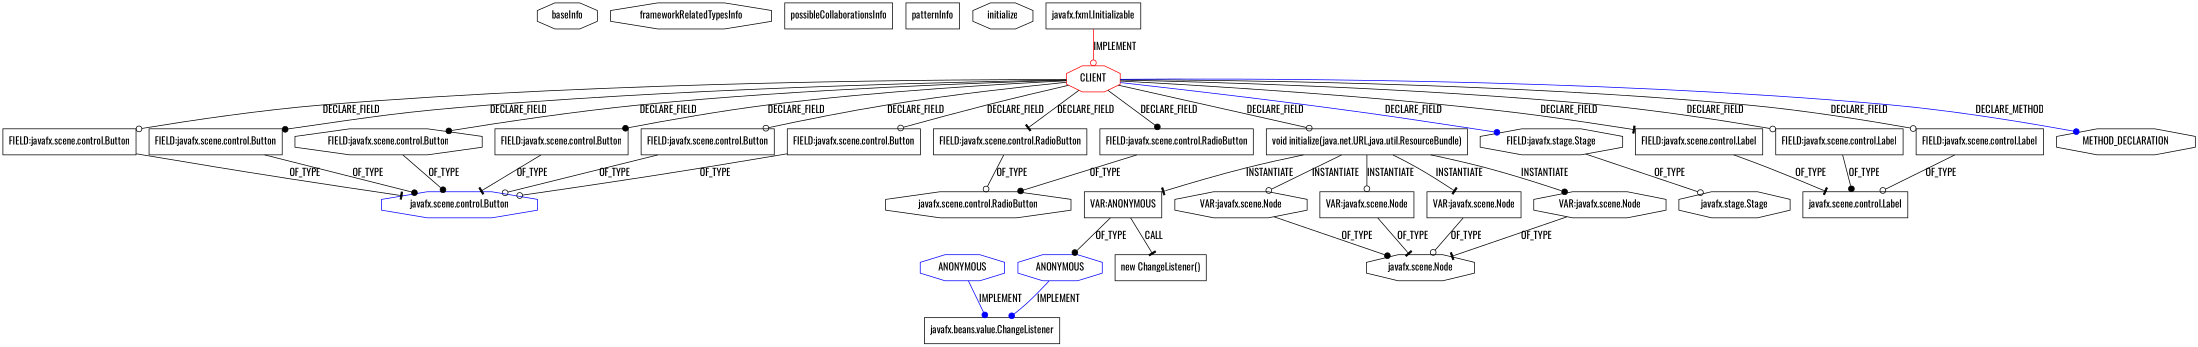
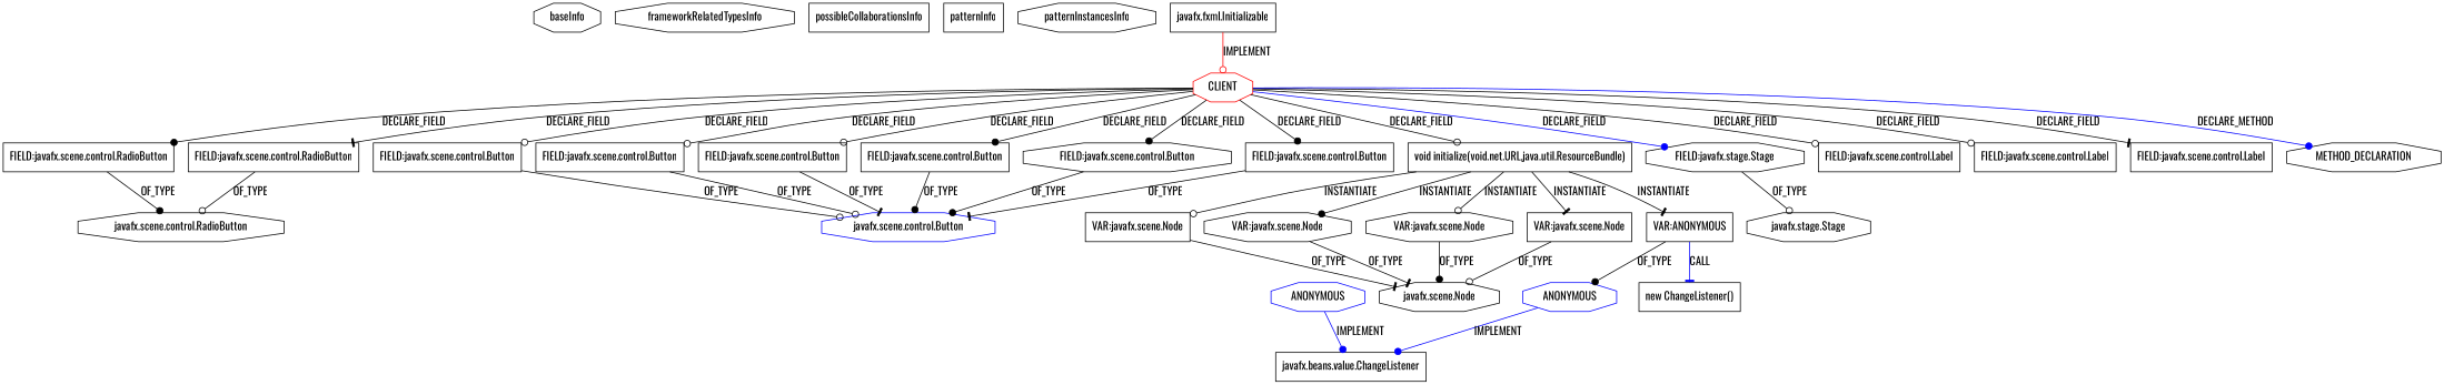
  digraph {
    fontname=Oswald
    node [fontname=Oswald shape=box isFrameworkType=false vertexType=FIELD_DECLARATION]
    edge [arrowhead=dot fontname=Oswald]
    baseInfo [category=pattern graphId=1362 isAnonymous=false possibleRelation=true shape=octagon isFrameworkType="" vertexType=""]
    frameworkRelatedTypesInfo [0="javafx.fxml.Initializable" shape=octagon isFrameworkType="" vertexType=""]
    possibleCollaborationsInfo [0="1362~INSTANTIATION-OVERRIDING_METHOD_DECLARATION-~javafx.fxml.Initializable ~javafx.beans.value.ChangeListener ~false~true" isFrameworkType="" vertexType=""]
    patternInfo [frequency=2.0 patternRootClient=0 isFrameworkType="" vertexType=""]
-   patternInstancesInfo [0="bianconejo-CEFX~/bianconejo-CEFX/CEFX-master/src/cefx/CECommandeController.java~CECommandeController~2084" 1="RomeoGolf-BC~/RomeoGolf-BC/BC-master/src/romeogolf/bc/MainController.java~MainController~1142" shape=octagon label=initialize isFrameworkType="" vertexType=""]
+   patternInstancesInfo [0="bianconejo-CEFX~/bianconejo-CEFX/CEFX-master/src/cefx/CECommandeController.java~CECommandeController~2084" 1="RomeoGolf-BC~/RomeoGolf-BC/BC-master/src/romeogolf/bc/MainController.java~MainController~1142" shape=octagon isFrameworkType="" vertexType=""]
    n6 [label="FIELD:javafx.scene.control.RadioButton"]
    n7 [label="javafx.scene.control.RadioButton" shape=octagon vertexType=FRAMEWORK_CLASS_TYPE]
    n8 [color=red label=CLIENT shape=octagon vertexType=ROOT_CLIENT_CLASS_DECLARATION]
    n9 [label="FIELD:javafx.scene.control.Button" shape=octagon]
    n10 [label="FIELD:javafx.scene.control.Button"]
    n11 [label="FIELD:javafx.scene.control.Button"]
    n12 [label="FIELD:javafx.scene.control.Button"]
    n13 [label="FIELD:javafx.scene.control.Button"]
    n14 [label="FIELD:javafx.scene.control.Button"]
    n15 [label="FIELD:javafx.scene.control.RadioButton"]
-   n16 [label="void initialize(java.net.URL,java.util.ResourceBundle)" vertexType=OVERRIDING_METHOD_DECLARATION]
+   n16 [label="void initialize(void.net.URL,java.util.ResourceBundle)" vertexType=OVERRIDING_METHOD_DECLARATION]
    n17 [label="FIELD:javafx.stage.Stage" shape=octagon]
    n18 [label="FIELD:javafx.scene.control.Label"]
    n19 [label="FIELD:javafx.scene.control.Label"]
    n20 [label="FIELD:javafx.scene.control.Label"]
    n21 [label=METHOD_DECLARATION shape=octagon vertexType=CLIENT_METHOD_DECLARATION]
    n22 [color=blue label="javafx.scene.control.Button" shape=octagon vertexType=FRAMEWORK_CLASS_TYPE]
    n23 [label="VAR:javafx.scene.Node" shape=octagon vertexType=VARIABLE_EXPRESION]
    n24 [label="VAR:javafx.scene.Node" vertexType=VARIABLE_EXPRESION]
    n25 [label="VAR:ANONYMOUS" vertexType=VARIABLE_EXPRESION]
    n26 [label="VAR:javafx.scene.Node" vertexType=VARIABLE_EXPRESION]
    n27 [label="VAR:javafx.scene.Node" shape=octagon vertexType=VARIABLE_EXPRESION]
    n28 [label="javafx.stage.Stage" shape=octagon vertexType=FRAMEWORK_CLASS_TYPE]
-   n29 [label="javafx.scene.control.Label" vertexType=FRAMEWORK_CLASS_TYPE]
    n30 [label="javafx.fxml.Initializable" vertexType=FRAMEWORK_INTERFACE_TYPE]
    n31 [label="javafx.scene.Node" shape=octagon vertexType=FRAMEWORK_CLASS_TYPE]
    n32 [color=blue label=ANONYMOUS shape=octagon vertexType=REFERENCE_ANONYMOUS_DECLARATION]
    n33 [label="new ChangeListener()" vertexType=CONSTRUCTOR_CALL]
    n34 [label="javafx.beans.value.ChangeListener" vertexType=FRAMEWORK_INTERFACE_TYPE]
    n35 [color=blue label=ANONYMOUS shape=octagon vertexType=REFERENCE_ANONYMOUS_DECLARATION]
    n6 -> n7 [label=OF_TYPE]
    n8 -> n6 [label=DECLARE_FIELD]
    n8 -> n9 [label=DECLARE_FIELD]
    n8 -> n10 [label=DECLARE_FIELD]
    n8 -> n11 [arrowhead=odot label=DECLARE_FIELD]
    n8 -> n12 [arrowhead=odot label=DECLARE_FIELD]
    n8 -> n13 [arrowhead=odot label=DECLARE_FIELD]
    n8 -> n14 [label=DECLARE_FIELD]
    n8 -> n15 [arrowhead=tee label=DECLARE_FIELD]
    n8 -> n16 [arrowhead=odot label=DECLARE_FIELD]
    n8 -> n17 [color=blue label=DECLARE_FIELD]
    n8 -> n18 [arrowhead=odot label=DECLARE_FIELD]
    n8 -> n19 [arrowhead=odot label=DECLARE_FIELD]
    n8 -> n20 [arrowhead=tee label=DECLARE_FIELD]
    n8 -> n21 [color=blue label=DECLARE_METHOD]
    n9 -> n22 [label=OF_TYPE]
    n10 -> n22 [arrowhead=tee label=OF_TYPE]
    n11 -> n22 [arrowhead=odot label=OF_TYPE]
    n12 -> n22 [arrowhead=odot label=OF_TYPE]
    n13 -> n22 [arrowhead=tee label=OF_TYPE]
    n14 -> n22 [label=OF_TYPE]
    n15 -> n7 [arrowhead=odot label=OF_TYPE]
    n16 -> n23 [arrowhead=odot label=INSTANTIATE]
    n16 -> n24 [arrowhead=odot label=INSTANTIATE]
    n16 -> n25 [arrowhead=tee label=INSTANTIATE]
    n16 -> n26 [arrowhead=tee label=INSTANTIATE]
    n16 -> n27 [label=INSTANTIATE]
    n17 -> n28 [arrowhead=odot label=OF_TYPE]
-   n18 -> n29 [label=OF_TYPE]
-   n19 -> n29 [arrowhead=odot label=OF_TYPE]
-   n20 -> n29 [arrowhead=tee label=OF_TYPE]
    n23 -> n31 [label=OF_TYPE]
    n24 -> n31 [arrowhead=tee label=OF_TYPE]
    n25 -> n32 [label=OF_TYPE]
-   n25 -> n33 [arrowhead=tee label=CALL]
+   n25 -> n33 [arrowhead=tee label=CALL color=blue]
    n26 -> n31 [arrowhead=odot label=OF_TYPE]
    n27 -> n31 [arrowhead=tee label=OF_TYPE]
    n30 -> n8 [arrowhead=odot color=red label=IMPLEMENT]
    n32 -> n34 [color=blue label=IMPLEMENT]
    n35 -> n34 [color=blue label=IMPLEMENT]
  }
